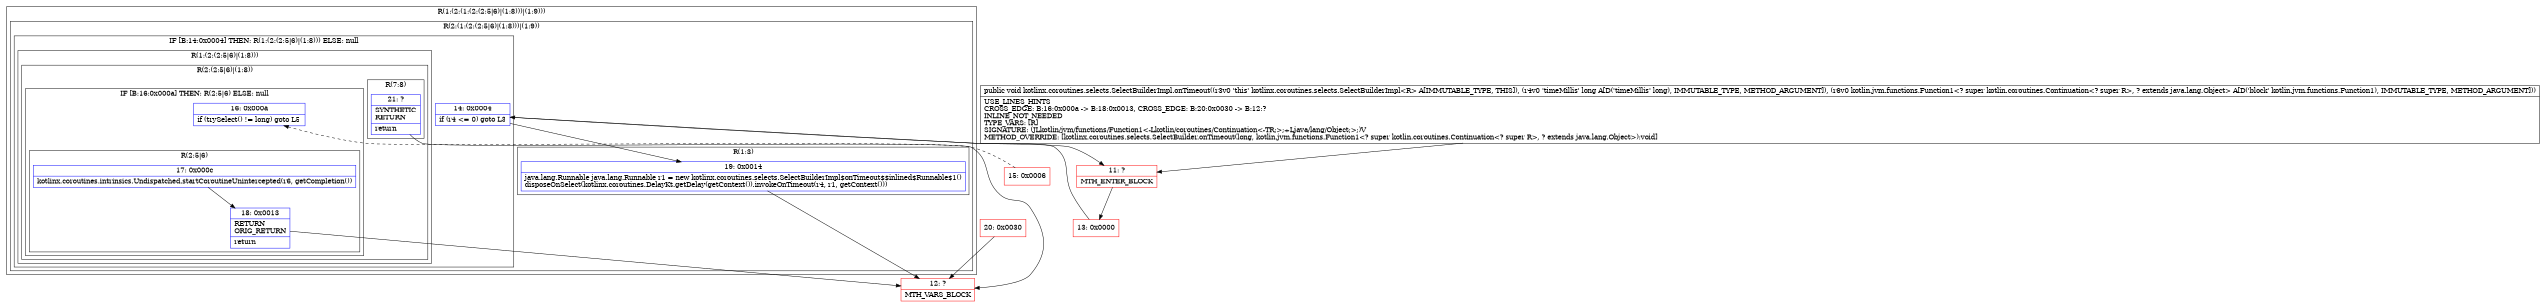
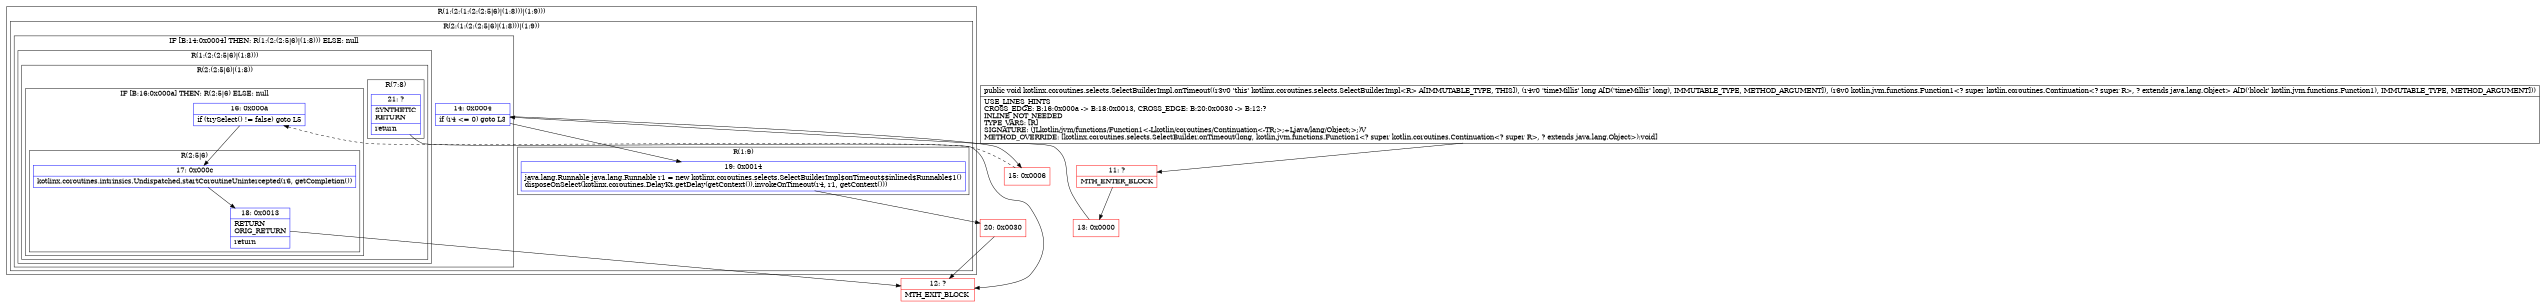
  digraph {
    node [color=blue shape=record]
    n1 [label="{17\:\ 0x000c|kotlinx.coroutines.intrinsics.Undispatched.startCoroutineUnintercepted(r6, getCompletion())\l}"]
    n2 [label="{18\:\ 0x0013|RETURN\lORIG_RETURN\l|return\l}"]
-   n3 [label="{16\:\ 0x000a|if (trySelect() != long) goto L5\l}"]
+   n3 [label="{16\:\ 0x000a|if (trySelect() != false) goto L5\l}"]
    n4 [label="{21\:\ ?|SYNTHETIC\lRETURN\l|return\l}"]
    n5 [label="{14\:\ 0x0004|if (r4 \<= 0) goto L3\l}"]
    n6 [label="{19\:\ 0x0014|java.lang.Runnable java.lang.Runnable r1 = new kotlinx.coroutines.selects.SelectBuilderImpl$onTimeout$$inlined$Runnable$1()\ldisposeOnSelect(kotlinx.coroutines.DelayKt.getDelay(getContext()).invokeOnTimeout(r4, r1, getContext()))\l}"]
-   n7 [color=red label="{12\:\ ?|MTH_VARS_BLOCK\l}"]
+   n7 [color=red label="{12\:\ ?|MTH_EXIT_BLOCK\l}"]
    n8 [color=red label="{15\:\ 0x0006}"]
    n9 [color=red label="{20\:\ 0x0030}"]
    n10 [color=red label="{11\:\ ?|MTH_ENTER_BLOCK\l}"]
    n11 [color=red label="{13\:\ 0x0000}"]
    n12 [label="{public void kotlinx.coroutines.selects.SelectBuilderImpl.onTimeout((r3v0 'this' kotlinx.coroutines.selects.SelectBuilderImpl\<R\> A[IMMUTABLE_TYPE, THIS]), (r4v0 'timeMillis' long A[D('timeMillis' long), IMMUTABLE_TYPE, METHOD_ARGUMENT]), (r6v0 kotlin.jvm.functions.Function1\<? super kotlin.coroutines.Continuation\<? super R\>, ? extends java.lang.Object\> A[D('block' kotlin.jvm.functions.Function1), IMMUTABLE_TYPE, METHOD_ARGUMENT]))  | USE_LINES_HINTS\lCROSS_EDGE: B:16:0x000a \-\> B:18:0x0013, CROSS_EDGE: B:20:0x0030 \-\> B:12:?\lINLINE_NOT_NEEDED\lTYPE_VARS: [R]\lSIGNATURE: (JLkotlin\/jvm\/functions\/Function1\<\-Lkotlin\/coroutines\/Continuation\<\-TR;\>;+Ljava\/lang\/Object;\>;)V\lMETHOD_OVERRIDE: [kotlinx.coroutines.selects.SelectBuilder.onTimeout(long, kotlin.jvm.functions.Function1\<? super kotlin.coroutines.Continuation\<? super R\>, ? extends java.lang.Object\>):void]\l}" color=""]
    subgraph cluster_1 {
      label="R(1:(2:(1:(2:(2:5|6)|(1:8)))|(1:9)))"
      subgraph cluster_2 {
        label="R(2:(1:(2:(2:5|6)|(1:8)))|(1:9))"
        subgraph cluster_3 {
          label="IF [B:14:0x0004] THEN: R(1:(2:(2:5|6)|(1:8))) ELSE: null"
          n5
          subgraph cluster_4 {
            label="R(1:(2:(2:5|6)|(1:8)))"
            subgraph cluster_5 {
              label="R(2:(2:5|6)|(1:8))"
              subgraph cluster_6 {
                label="IF [B:16:0x000a] THEN: R(2:5|6) ELSE: null"
                n3
                subgraph cluster_7 {
                  label="R(2:5|6)"
                  n1
                  n2
                }
              }
              subgraph cluster_8 {
                label="R(7:8)"
                n4
              }
            }
          }
        }
        subgraph cluster_9 {
-         label="R(1:3)"
+         label="R(1:9)"
          n6
        }
      }
    }
    n1 -> n2
    n2 -> n7
+   n3 -> n1
    n4 -> n7
    n5 -> n6 [style=solid]
-   n5 -> n10
-   n6 -> n7
+   n5 -> n8
+   n6 -> n9
    n8 -> n3 [style=dashed]
    n9 -> n7
    n10 -> n11
    n11 -> n5
    n12 -> n10
  }
